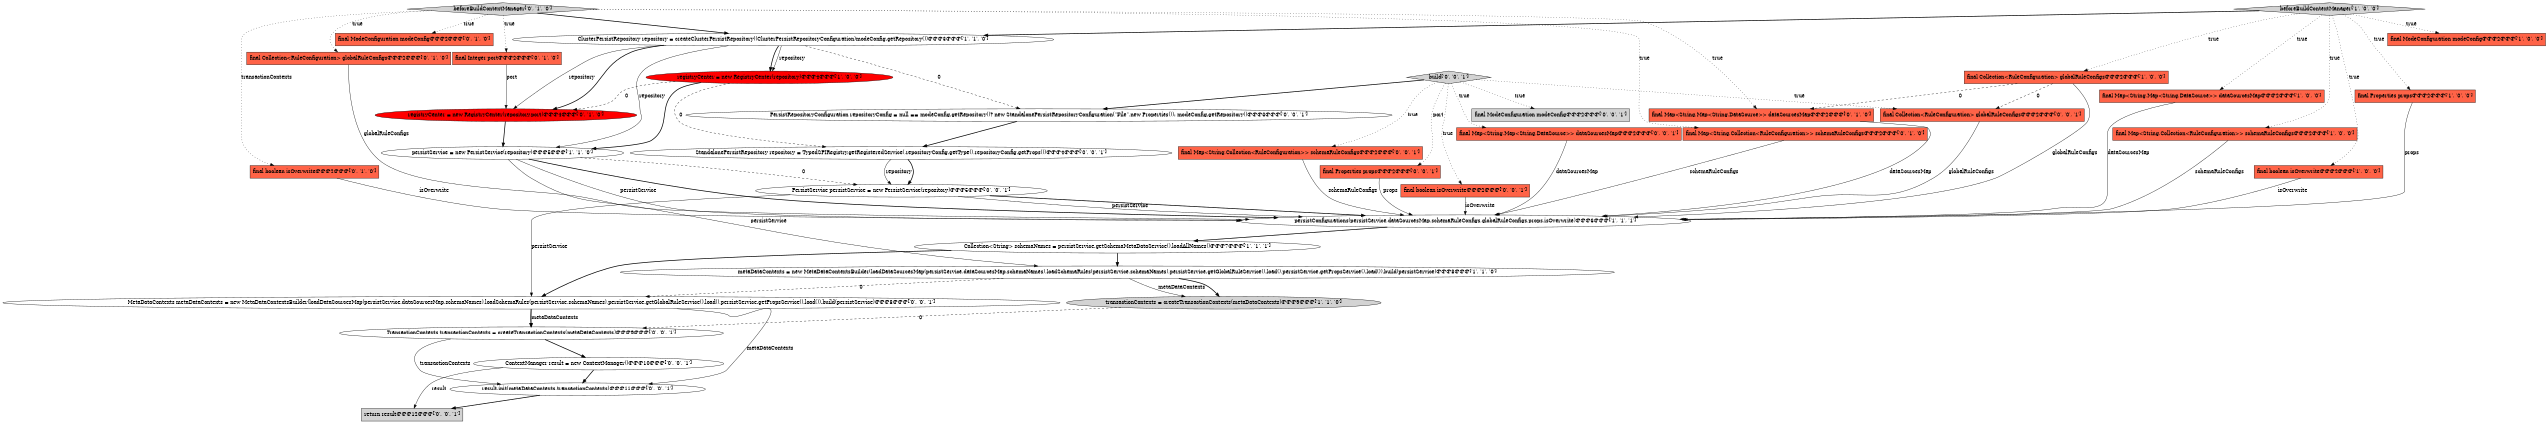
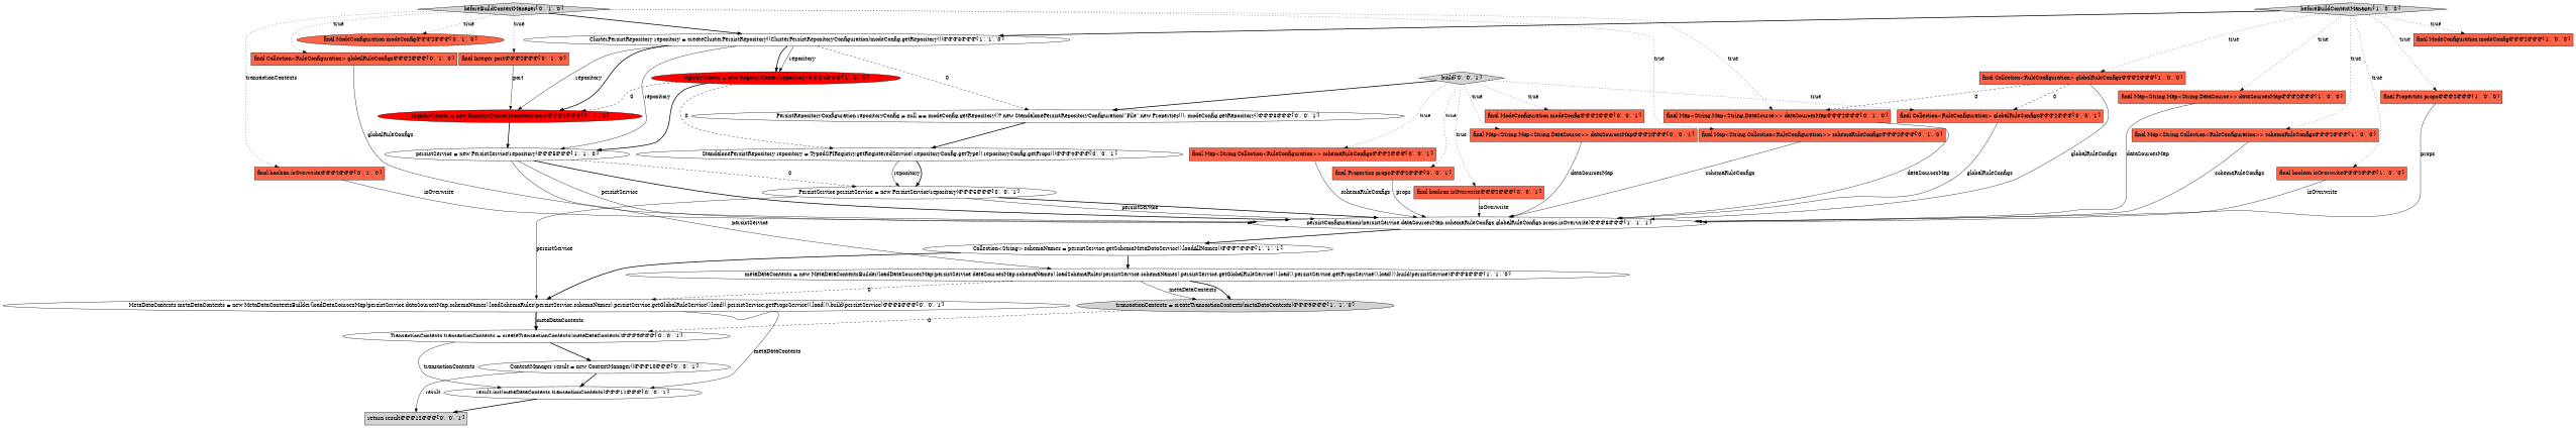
  digraph {
    node [fillcolor=tomato shape=box style=filled]
    edge [style=solid]
    n1 [fillcolor=lightgray label="beforeBuildContextManager['0', '1', '0']" shape=diamond]
    n2 [label="final Collection<RuleConfiguration> globalRuleConfigs@@@2@@@['0', '1', '0']"]
    n3 [fillcolor=white label="ClusterPersistRepository repository = createClusterPersistRepository((ClusterPersistRepositoryConfiguration)modeConfig.getRepository())@@@3@@@['1', '1', '0']" shape=ellipse]
    n4 [label="final Map<String,Collection<RuleConfiguration>> schemaRuleConfigs@@@2@@@['0', '1', '0']"]
    n5 [label="final boolean isOverwrite@@@2@@@['0', '1', '0']"]
-   n6 [label="final ModeConfiguration modeConfig@@@2@@@['0', '1', '0']"]
+   n6 [label="final ModeConfiguration modeConfig@@@2@@@['0', '1', '0']" shape=ellipse]
    n7 [label="final Integer port@@@2@@@['0', '1', '0']"]
    n8 [label="final Map<String,Map<String,DataSource>> dataSourcesMap@@@2@@@['0', '1', '0']"]
    n9 [fillcolor=white label="persistConfigurations(persistService,dataSourcesMap,schemaRuleConfigs,globalRuleConfigs,props,isOverwrite)@@@6@@@['1', '1', '1']" shape=ellipse]
    n10 [fillcolor=red label="registryCenter = new RegistryCenter(repository,port)@@@4@@@['0', '1', '0']" shape=ellipse]
    n11 [fillcolor=white label="persistService = new PersistService(repository)@@@5@@@['1', '1', '0']" shape=ellipse]
    n12 [fillcolor=white label="PersistRepositoryConfiguration repositoryConfig = null == modeConfig.getRepository()? new StandalonePersistRepositoryConfiguration(\"File\",new Properties()): modeConfig.getRepository()@@@3@@@['0', '0', '1']" shape=ellipse]
    n13 [fillcolor=red label="registryCenter = new RegistryCenter(repository)@@@4@@@['1', '0', '0']" shape=ellipse]
    n14 [fillcolor=white label="PersistService persistService = new PersistService(repository)@@@5@@@['0', '0', '1']" shape=ellipse]
    n15 [fillcolor=white label="metaDataContexts = new MetaDataContextsBuilder(loadDataSourcesMap(persistService,dataSourcesMap,schemaNames),loadSchemaRules(persistService,schemaNames),persistService.getGlobalRuleService().load(),persistService.getPropsService().load()).build(persistService)@@@8@@@['1', '1', '0']" shape=ellipse]
    n16 [fillcolor=white label="MetaDataContexts metaDataContexts = new MetaDataContextsBuilder(loadDataSourcesMap(persistService,dataSourcesMap,schemaNames),loadSchemaRules(persistService,schemaNames),persistService.getGlobalRuleService().load(),persistService.getPropsService().load()).build(persistService)@@@8@@@['0', '0', '1']" shape=ellipse]
    n17 [fillcolor=white label="Collection<String> schemaNames = persistService.getSchemaMetaDataService().loadAllNames()@@@7@@@['1', '1', '1']" shape=ellipse]
    n18 [fillcolor=white label="TransactionContexts transactionContexts = createTransactionContexts(metaDataContexts)@@@9@@@['0', '0', '1']" shape=ellipse]
    n19 [fillcolor=white label="result.init(metaDataContexts,transactionContexts)@@@11@@@['0', '0', '1']" shape=ellipse]
    n20 [label="final Map<String,Map<String,DataSource>> dataSourcesMap@@@2@@@['1', '0', '0']"]
    n21 [label="final Map<String,Collection<RuleConfiguration>> schemaRuleConfigs@@@2@@@['1', '0', '0']"]
    n22 [fillcolor=lightgray label="transactionContexts = createTransactionContexts(metaDataContexts)@@@9@@@['1', '1', '0']" shape=ellipse]
    n23 [fillcolor=white label="ContextManager result = new ContextManager()@@@10@@@['0', '0', '1']" shape=ellipse]
    n24 [fillcolor=lightgray label="return result@@@12@@@['0', '0', '1']"]
    n25 [fillcolor=white label="StandalonePersistRepository repository = TypedSPIRegistry.getRegisteredService(,repositoryConfig.getType(),repositoryConfig.getProps())@@@4@@@['0', '0', '1']" shape=ellipse]
    n26 [label="final boolean isOverwrite@@@2@@@['0', '0', '1']"]
    n27 [label="final Map<String,Map<String,DataSource>> dataSourcesMap@@@2@@@['0', '0', '1']"]
    n28 [label="final Collection<RuleConfiguration> globalRuleConfigs@@@2@@@['1', '0', '0']"]
    n29 [label="final Collection<RuleConfiguration> globalRuleConfigs@@@2@@@['0', '0', '1']"]
    n30 [label="final boolean isOverwrite@@@2@@@['1', '0', '0']"]
    n31 [label="final Properties props@@@2@@@['1', '0', '0']"]
    n32 [label="final ModeConfiguration modeConfig@@@2@@@['1', '0', '0']"]
-   n33 [fillcolor=lightgray label="final ModeConfiguration modeConfig@@@2@@@['0', '0', '1']"]
+   n33 [label="final ModeConfiguration modeConfig@@@2@@@['0', '0', '1']"]
    n34 [fillcolor=lightgray label="build['0', '0', '1']" shape=diamond]
    n35 [label="final Map<String,Collection<RuleConfiguration>> schemaRuleConfigs@@@2@@@['0', '0', '1']"]
    n36 [label="final Properties props@@@2@@@['0', '0', '1']"]
    n37 [fillcolor=lightgray label="beforeBuildContextManager['1', '0', '0']" shape=diamond]
    n1 -> n2 [label=true style=dotted]
    n1 -> n3 [style=bold]
    n1 -> n4 [label=true style=dotted]
    n1 -> n5 [label=transactionContexts style=dotted]
    n1 -> n6 [label=true style=dotted]
    n1 -> n7 [label=true style=dotted]
    n1 -> n8 [label=true style=dotted]
    n2 -> n9 [label=globalRuleConfigs]
    n3 -> n10 [style=bold]
    n3 -> n10 [label=repository]
    n3 -> n11 [label=repository]
    n3 -> n12 [label=0 style=dashed]
    n3 -> n13 [style=bold]
    n3 -> n13 [label=repository]
    n4 -> n9 [label=schemaRuleConfigs]
    n5 -> n9 [label=isOverwrite]
    n7 -> n10 [label=port]
    n8 -> n9 [label=dataSourcesMap]
    n9 -> n17 [style=bold]
    n10 -> n11 [style=bold]
    n11 -> n9 [label=persistService]
    n11 -> n9 [style=bold]
    n11 -> n14 [label=0 style=dashed]
    n11 -> n15 [label=persistService]
    n12 -> n25 [style=bold]
    n13 -> n10 [label=0 style=dashed]
    n13 -> n11 [style=bold]
    n13 -> n25 [label=0 style=dashed]
    n14 -> n9 [style=bold]
    n14 -> n9 [label=persistService]
    n14 -> n16 [label=persistService]
    n15 -> n16 [label=0 style=dashed]
    n15 -> n22 [label=metaDataContexts]
    n15 -> n22 [style=bold]
    n16 -> n18 [label=metaDataContexts]
    n16 -> n18 [style=bold]
    n16 -> n19 [label=metaDataContexts]
    n17 -> n15 [style=bold]
    n17 -> n16 [style=bold]
    n18 -> n19 [label=transactionContexts]
    n18 -> n23 [style=bold]
    n19 -> n24 [style=bold]
    n20 -> n9 [label=dataSourcesMap]
    n21 -> n9 [label=schemaRuleConfigs]
    n22 -> n18 [label=0 style=dashed]
    n23 -> n19 [style=bold]
    n23 -> n24 [label=result]
    n25 -> n14 [label=repository]
    n25 -> n14 [style=bold]
    n26 -> n9 [label=isOverwrite]
    n27 -> n9 [label=dataSourcesMap]
    n28 -> n8 [label=0 style=dashed]
    n28 -> n9 [label=globalRuleConfigs]
    n28 -> n29 [label=0 style=dashed]
    n29 -> n9 [label=globalRuleConfigs]
    n30 -> n9 [label=isOverwrite]
    n31 -> n9 [label=props]
    n34 -> n12 [style=bold]
    n34 -> n26 [label=true style=dotted]
    n34 -> n27 [label=true style=dotted]
    n34 -> n29 [label=true style=dotted]
    n34 -> n33 [label=true style=dotted]
    n34 -> n35 [label=true style=dotted]
-   n34 -> n36 [label=port style=dotted]
+   n34 -> n36 [label=true style=dotted]
    n35 -> n9 [label=schemaRuleConfigs]
    n36 -> n9 [label=props]
    n37 -> n3 [style=bold]
    n37 -> n20 [label=true style=dotted]
    n37 -> n21 [label=true style=dotted]
    n37 -> n28 [label=true style=dotted]
    n37 -> n30 [label=true style=dotted]
    n37 -> n31 [label=true style=dotted]
    n37 -> n32 [label=true style=dotted]
  }
